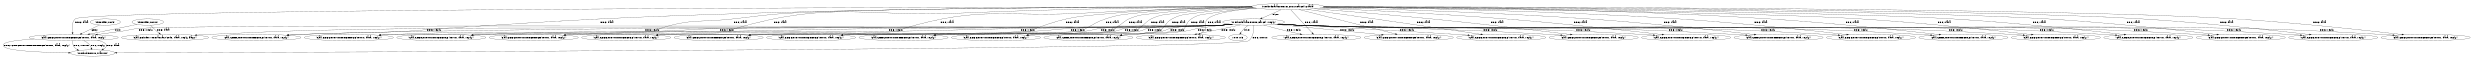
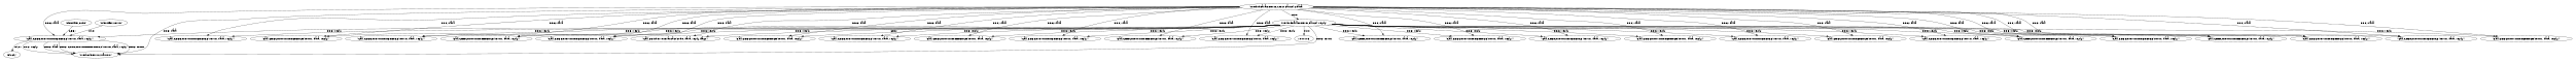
  digraph {
    n1 [label="(Call,CHECK_OMX_INTERFACE(IOMX, data, reply))"]
+   n2 [label="(Block,)"]
    n3 [label="(MethodReturn,status_t)"]
    n4 [label="(MethodParameterIn,const Parcel &data)"]
    n5 [label="(Call,BBinder::onTransact(code, data, reply, flags))"]
    n6 [label="(Call,CHECK_OMX_INTERFACE(IOMX, data, reply))"]
    n7 [label="(Call,CHECK_OMX_INTERFACE(IOMX, data, reply))"]
    n8 [label="(Call,CHECK_OMX_INTERFACE(IOMX, data, reply))"]
    n9 [label="(Call,CHECK_OMX_INTERFACE(IOMX, data, reply))"]
    n10 [label="(Call,CHECK_OMX_INTERFACE(IOMX, data, reply))"]
    n11 [label="(Call,CHECK_OMX_INTERFACE(IOMX, data, reply))"]
    n12 [label="(Call,CHECK_OMX_INTERFACE(IOMX, data, reply))"]
    n13 [label="(Call,CHECK_OMX_INTERFACE(IOMX, data, reply))"]
    n14 [label="(Call,CHECK_OMX_INTERFACE(IOMX, data, reply))"]
    n15 [label="(Call,CHECK_OMX_INTERFACE(IOMX, data, reply))"]
    n16 [label="(Call,CHECK_OMX_INTERFACE(IOMX, data, reply))"]
    n17 [label="(Call,CHECK_OMX_INTERFACE(IOMX, data, reply))"]
    n18 [label="(Call,CHECK_OMX_INTERFACE(IOMX, data, reply))"]
    n19 [label="(Call,CHECK_OMX_INTERFACE(IOMX, data, reply))"]
    n20 [label="(Call,CHECK_OMX_INTERFACE(IOMX, data, reply))"]
    n21 [label="(Call,CHECK_OMX_INTERFACE(IOMX, data, reply))"]
    n22 [label="(Call,CHECK_OMX_INTERFACE(IOMX, data, reply))"]
    n23 [label="(Call,CHECK_OMX_INTERFACE(IOMX, data, reply))"]
    n24 [label="(Call,CHECK_OMX_INTERFACE(IOMX, data, reply))"]
    n25 [label="(Call,CHECK_OMX_INTERFACE(IOMX, data, reply))"]
    n26 [label="(Call,CHECK_OMX_INTERFACE(IOMX, data, reply))"]
    n27 [label="(Call,CHECK_OMX_INTERFACE(IOMX, data, reply))"]
    n28 [label="(Call,CHECK_OMX_INTERFACE(IOMX, data, reply))"]
    n29 [label="(Call,CHECK_OMX_INTERFACE(IOMX, data, reply))"]
    n30 [label="(MethodParameterIn,Parcel *reply)"]
    1000103
    n32 [label="(Identifier,node)"]
    n33 [label="(Identifier,IOMX)"]
+   n1 -> n2 [label="AST: "]
    n1 -> n3 [label="DDG: CHECK_OMX_INTERFACE(IOMX, data, reply)"]
    n1 -> n3 [label="DDG: IOMX"]
    n1 -> n3 [label="DDG: reply"]
    n1 -> n3 [label="DDG: data"]
    n4 -> n1 [label="DDG: data"]
-   n33 -> n5 [label="DDG: data"]
+   n4 -> n3 [label="DDG: data"]
+   n4 -> n5 [label="DDG: data"]
    n4 -> n6 [label="DDG: data"]
    n4 -> n7 [label="DDG: data"]
    n4 -> n8 [label="DDG: data"]
    n4 -> n9 [label="DDG: data"]
    n4 -> n10 [label="DDG: data"]
    n4 -> n11 [label="DDG: data"]
    n4 -> n12 [label="DDG: data"]
    n4 -> n13 [label="DDG: data"]
    n4 -> n14 [label="DDG: data"]
    n4 -> n15 [label="DDG: data"]
    n4 -> n16 [label="DDG: data"]
    n4 -> n17 [label="DDG: data"]
    n4 -> n18 [label="DDG: data"]
    n4 -> n19 [label="DDG: data"]
    n4 -> n20 [label="DDG: data"]
    n4 -> n21 [label="DDG: data"]
    n4 -> n22 [label="DDG: data"]
    n4 -> n23 [label="DDG: data"]
    n4 -> n24 [label="DDG: data"]
    n4 -> n25 [label="DDG: data"]
    n4 -> n26 [label="DDG: data"]
    n4 -> n27 [label="DDG: data"]
    n4 -> n28 [label="DDG: data"]
    n4 -> n29 [label="DDG: data"]
    n4 -> n30 [label="AST: "]
    n30 -> n1 [label="DDG: reply"]
    n30 -> n3 [label="DDG: IOMX"]
-   n30 -> n5 [label="DDG: reply"]
+   n30 -> n5 [label="CFG: "]
    n30 -> n6 [label="DDG: reply"]
    n30 -> n7 [label="DDG: reply"]
    n30 -> n8 [label="DDG: reply"]
    n30 -> n9 [label="DDG: reply"]
    n30 -> n10 [label="DDG: reply"]
    n30 -> n11 [label="DDG: reply"]
    n30 -> n12 [label="DDG: reply"]
    n30 -> n13 [label="DDG: reply"]
    n30 -> n14 [label="DDG: reply"]
    n30 -> n15 [label="DDG: reply"]
    n30 -> n16 [label="DDG: reply"]
    n30 -> n17 [label="DDG: reply"]
    n30 -> n18 [label="DDG: reply"]
    n30 -> n19 [label="DDG: reply"]
    n30 -> n20 [label="DDG: reply"]
    n30 -> n21 [label="DDG: reply"]
    n30 -> n22 [label="DDG: reply"]
    n30 -> n23 [label="DDG: reply"]
    n30 -> n24 [label="DDG: reply"]
    n30 -> n25 [label="DDG: reply"]
    n30 -> n26 [label="DDG: reply"]
    n30 -> n27 [label="DDG: reply"]
    n30 -> n28 [label="DDG: reply"]
    n30 -> n29 [label="DDG: reply"]
    n30 -> 1000103 [label="AST: "]
    n32 -> n1 [label="CFG: "]
    n33 -> n1 [label="AST: "]
  }
